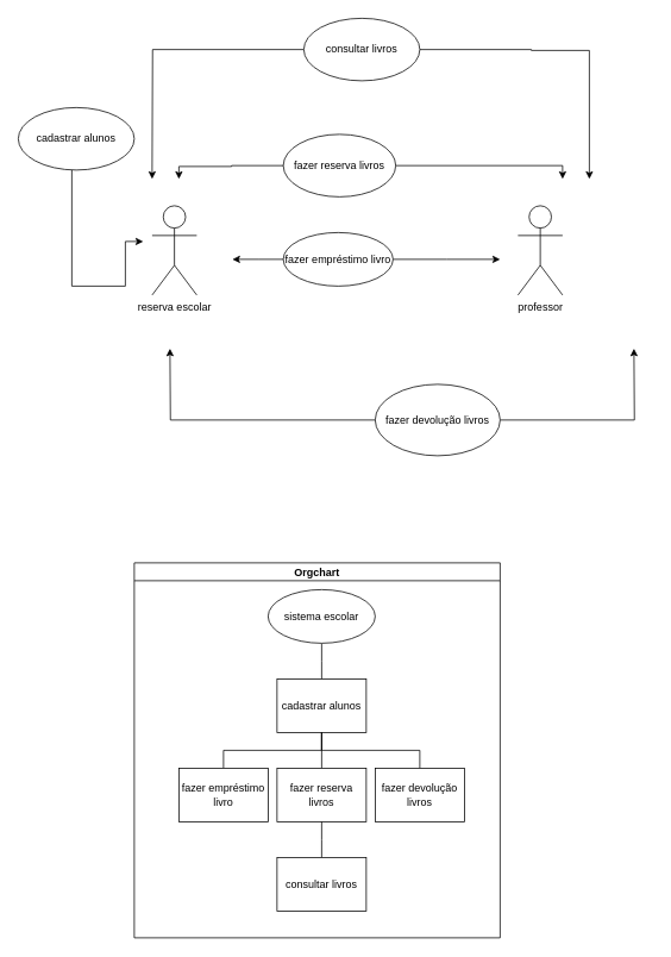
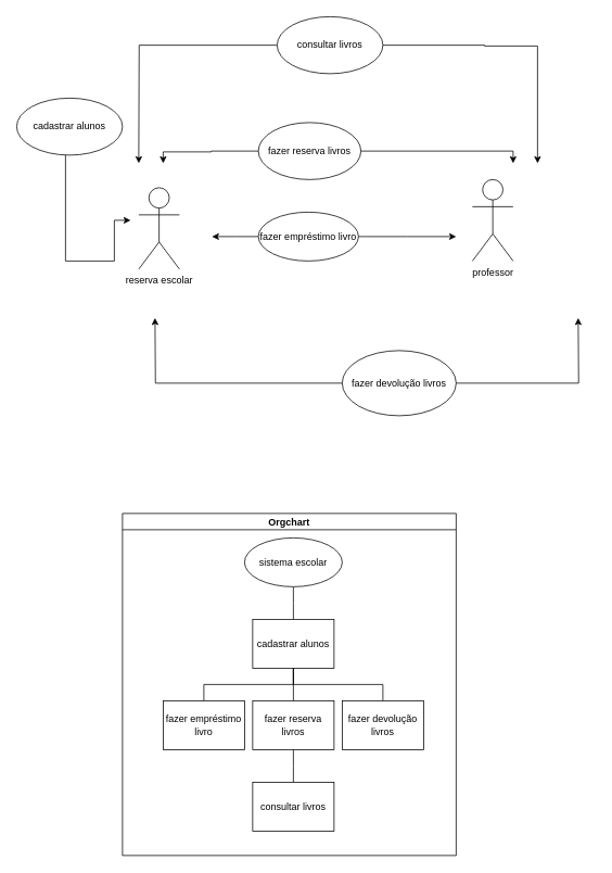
  <mxCell id="0" />
  <mxCell id="1" parent="0" />
  <mxCell id="2" value="reserva escolar" style="shape=umlActor;verticalLabelPosition=bottom;verticalAlign=top;html=1;outlineConnect=0;" parent="1" vertex="1"><mxGeometry x="170" y="230" width="50" height="100" as="geometry" /></mxCell>
- <mxCell id="3" value="professor" style="shape=umlActor;verticalLabelPosition=bottom;verticalAlign=top;html=1;outlineConnect=0;" parent="1" vertex="1"><mxGeometry x="580" y="230" width="50" height="100" as="geometry" /></mxCell>
+ <mxCell id="3" value="professor" style="shape=umlActor;verticalLabelPosition=bottom;verticalAlign=top;html=1;outlineConnect=0;" parent="1" vertex="1"><mxGeometry x="580" y="220" width="50" height="100" as="geometry" /></mxCell>
  <mxCell id="4" style="edgeStyle=orthogonalEdgeStyle;rounded=0;orthogonalLoop=1;jettySize=auto;html=1;" parent="1" source="5" edge="1"><mxGeometry relative="1" as="geometry"><mxPoint x="160" y="270" as="targetPoint" /><Array as="points"><mxPoint x="80" y="320" /><mxPoint x="140" y="320" /><mxPoint x="140" y="270" /></Array></mxGeometry></mxCell>
  <mxCell id="5" value="cadastrar alunos" style="ellipse;whiteSpace=wrap;html=1;" parent="1" vertex="1"><mxGeometry x="20" y="120" width="130" height="70" as="geometry" /></mxCell>
  <mxCell id="6" style="edgeStyle=orthogonalEdgeStyle;rounded=0;orthogonalLoop=1;jettySize=auto;html=1;" parent="1" source="8" edge="1"><mxGeometry relative="1" as="geometry"><mxPoint x="660" y="200" as="targetPoint" /><Array as="points"><mxPoint x="595" y="55" /><mxPoint x="730" y="56" /></Array></mxGeometry></mxCell>
  <mxCell id="7" style="edgeStyle=orthogonalEdgeStyle;rounded=0;orthogonalLoop=1;jettySize=auto;html=1;" parent="1" source="8" edge="1"><mxGeometry relative="1" as="geometry"><mxPoint x="170" y="200" as="targetPoint" /></mxGeometry></mxCell>
  <mxCell id="8" value="consultar livros" style="ellipse;whiteSpace=wrap;html=1;" parent="1" vertex="1"><mxGeometry x="340" y="20" width="130" height="70" as="geometry" /></mxCell>
  <mxCell id="9" style="edgeStyle=orthogonalEdgeStyle;rounded=0;orthogonalLoop=1;jettySize=auto;html=1;" parent="1" source="11" edge="1"><mxGeometry relative="1" as="geometry"><mxPoint x="630" y="200" as="targetPoint" /><Array as="points"><mxPoint x="630" y="185" /></Array></mxGeometry></mxCell>
  <mxCell id="10" style="edgeStyle=orthogonalEdgeStyle;rounded=0;orthogonalLoop=1;jettySize=auto;html=1;" parent="1" source="11" edge="1"><mxGeometry relative="1" as="geometry"><mxPoint x="200" y="200" as="targetPoint" /><Array as="points"><mxPoint x="259" y="185" /><mxPoint x="259" y="186" /><mxPoint x="200" y="186" /></Array></mxGeometry></mxCell>
  <mxCell id="11" value="fazer reserva livros" style="ellipse;whiteSpace=wrap;html=1;" parent="1" vertex="1"><mxGeometry x="317" y="150" width="126" height="70" as="geometry" /></mxCell>
  <mxCell id="12" style="edgeStyle=orthogonalEdgeStyle;rounded=0;orthogonalLoop=1;jettySize=auto;html=1;" parent="1" source="14" edge="1"><mxGeometry relative="1" as="geometry"><mxPoint x="190" y="390" as="targetPoint" /></mxGeometry></mxCell>
  <mxCell id="13" style="edgeStyle=orthogonalEdgeStyle;rounded=0;orthogonalLoop=1;jettySize=auto;html=1;" parent="1" source="14" edge="1"><mxGeometry relative="1" as="geometry"><mxPoint x="710" y="390" as="targetPoint" /></mxGeometry></mxCell>
  <mxCell id="14" value="fazer devolução livros" style="ellipse;whiteSpace=wrap;html=1;" parent="1" vertex="1"><mxGeometry x="420" y="430" width="140" height="80" as="geometry" /></mxCell>
  <mxCell id="15" style="edgeStyle=orthogonalEdgeStyle;rounded=0;orthogonalLoop=1;jettySize=auto;html=1;" parent="1" source="17" edge="1"><mxGeometry relative="1" as="geometry"><mxPoint x="560" y="290" as="targetPoint" /></mxGeometry></mxCell>
  <mxCell id="16" style="edgeStyle=orthogonalEdgeStyle;rounded=0;orthogonalLoop=1;jettySize=auto;html=1;" parent="1" source="17" edge="1"><mxGeometry relative="1" as="geometry"><mxPoint x="260" y="290" as="targetPoint" /></mxGeometry></mxCell>
  <mxCell id="17" value="fazer empréstimo livro" style="ellipse;whiteSpace=wrap;html=1;" parent="1" vertex="1"><mxGeometry x="317" y="260" width="123" height="60" as="geometry" /></mxCell>
  <mxCell id="18" style="edgeStyle=orthogonalEdgeStyle;rounded=0;orthogonalLoop=1;jettySize=auto;html=1;exitX=0.5;exitY=1;exitDx=0;exitDy=0;" parent="1" source="8" target="8" edge="1"><mxGeometry relative="1" as="geometry" /></mxCell>
  <mxCell id="19" value="Orgchart" style="swimlane;startSize=20;horizontal=1;containerType=tree;newEdgeStyle={&quot;edgeStyle&quot;:&quot;elbowEdgeStyle&quot;,&quot;startArrow&quot;:&quot;none&quot;,&quot;endArrow&quot;:&quot;none&quot;};" vertex="1" parent="1"><mxGeometry x="150" y="630" width="410" height="420" as="geometry" /></mxCell>
  <mxCell id="20" value="" style="edgeStyle=elbowEdgeStyle;elbow=vertical;sourcePerimeterSpacing=0;targetPerimeterSpacing=0;startArrow=none;endArrow=none;rounded=0;curved=0;" edge="1" parent="19" source="21" target="22"><mxGeometry relative="1" as="geometry" /></mxCell>
  <mxCell id="21" value="sistema escolar" style="ellipse;whiteSpace=wrap;html=1;align=center;treeFolding=1;treeMoving=1;newEdgeStyle={&quot;edgeStyle&quot;:&quot;elbowEdgeStyle&quot;,&quot;startArrow&quot;:&quot;none&quot;,&quot;endArrow&quot;:&quot;none&quot;};" vertex="1" parent="19"><mxGeometry x="150" y="30" width="120" height="60" as="geometry" /></mxCell>
  <mxCell id="22" value="cadastrar alunos" style="whiteSpace=wrap;html=1;align=center;verticalAlign=middle;treeFolding=1;treeMoving=1;newEdgeStyle={&quot;edgeStyle&quot;:&quot;elbowEdgeStyle&quot;,&quot;startArrow&quot;:&quot;none&quot;,&quot;endArrow&quot;:&quot;none&quot;};" vertex="1" parent="19"><mxGeometry x="160" y="130" width="100" height="60" as="geometry" /></mxCell>
  <mxCell id="23" value="" style="edgeStyle=elbowEdgeStyle;elbow=vertical;sourcePerimeterSpacing=0;targetPerimeterSpacing=0;startArrow=none;endArrow=none;rounded=0;curved=0;" edge="1" target="24" source="22" parent="19"><mxGeometry relative="1" as="geometry"><mxPoint x="400" y="790" as="sourcePoint" /></mxGeometry></mxCell>
  <mxCell id="24" value="fazer reserva livros" style="whiteSpace=wrap;html=1;align=center;verticalAlign=middle;treeFolding=1;treeMoving=1;newEdgeStyle={&quot;edgeStyle&quot;:&quot;elbowEdgeStyle&quot;,&quot;startArrow&quot;:&quot;none&quot;,&quot;endArrow&quot;:&quot;none&quot;};" vertex="1" parent="19"><mxGeometry x="160" y="230" width="100" height="60" as="geometry" /></mxCell>
  <mxCell id="25" value="" style="edgeStyle=elbowEdgeStyle;elbow=vertical;sourcePerimeterSpacing=0;targetPerimeterSpacing=0;startArrow=none;endArrow=none;rounded=0;curved=0;" edge="1" target="26" source="22" parent="19"><mxGeometry relative="1" as="geometry"><mxPoint x="400" y="890" as="sourcePoint" /></mxGeometry></mxCell>
  <mxCell id="26" value="fazer devolução livros" style="whiteSpace=wrap;html=1;align=center;verticalAlign=middle;treeFolding=1;treeMoving=1;newEdgeStyle={&quot;edgeStyle&quot;:&quot;elbowEdgeStyle&quot;,&quot;startArrow&quot;:&quot;none&quot;,&quot;endArrow&quot;:&quot;none&quot;};" vertex="1" parent="19"><mxGeometry x="270" y="230" width="100" height="60" as="geometry" /></mxCell>
  <mxCell id="27" value="" style="edgeStyle=elbowEdgeStyle;elbow=vertical;sourcePerimeterSpacing=0;targetPerimeterSpacing=0;startArrow=none;endArrow=none;rounded=0;curved=0;" edge="1" target="28" source="22" parent="19"><mxGeometry relative="1" as="geometry"><mxPoint x="400" y="890" as="sourcePoint" /></mxGeometry></mxCell>
  <mxCell id="28" value="fazer empréstimo livro" style="whiteSpace=wrap;html=1;align=center;verticalAlign=middle;treeFolding=1;treeMoving=1;newEdgeStyle={&quot;edgeStyle&quot;:&quot;elbowEdgeStyle&quot;,&quot;startArrow&quot;:&quot;none&quot;,&quot;endArrow&quot;:&quot;none&quot;};" vertex="1" parent="19"><mxGeometry x="50" y="230" width="100" height="60" as="geometry" /></mxCell>
  <mxCell id="29" value="" style="edgeStyle=elbowEdgeStyle;elbow=vertical;sourcePerimeterSpacing=0;targetPerimeterSpacing=0;startArrow=none;endArrow=none;rounded=0;curved=0;" edge="1" target="30" source="24" parent="19"><mxGeometry relative="1" as="geometry"><mxPoint x="400" y="890" as="sourcePoint" /></mxGeometry></mxCell>
  <mxCell id="30" value="consultar livros" style="whiteSpace=wrap;html=1;align=center;verticalAlign=middle;treeFolding=1;treeMoving=1;newEdgeStyle={&quot;edgeStyle&quot;:&quot;elbowEdgeStyle&quot;,&quot;startArrow&quot;:&quot;none&quot;,&quot;endArrow&quot;:&quot;none&quot;};" vertex="1" parent="19"><mxGeometry x="160" y="330" width="100" height="60" as="geometry" /></mxCell>
